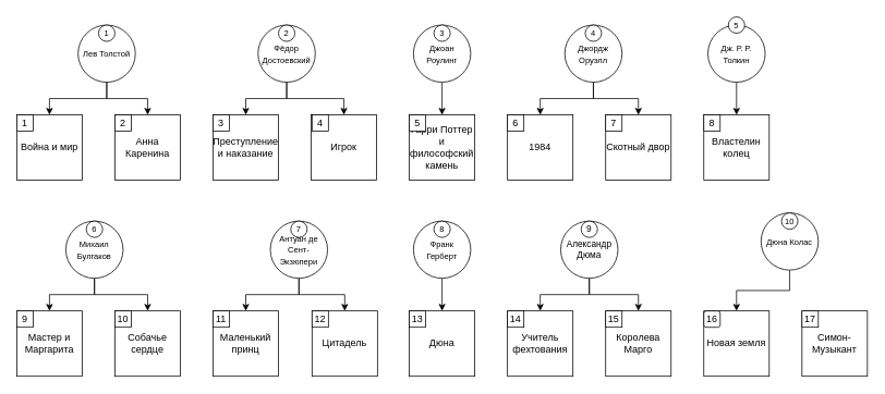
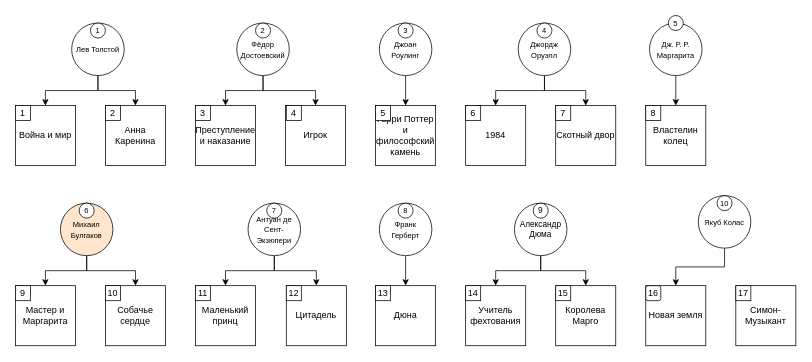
  <mxCell id="0" />
  <mxCell id="1" parent="0" />
  <mxCell id="2" style="edgeStyle=orthogonalEdgeStyle;rounded=0;orthogonalLoop=1;jettySize=auto;html=1;" edge="1" parent="1" source="4" target="38"><mxGeometry relative="1" as="geometry" /></mxCell>
  <mxCell id="3" style="edgeStyle=orthogonalEdgeStyle;rounded=0;orthogonalLoop=1;jettySize=auto;html=1;" edge="1" parent="1" source="4" target="40"><mxGeometry relative="1" as="geometry" /></mxCell>
  <mxCell id="4" value="&lt;font style=&quot;font-size: 10px;&quot;&gt;Лев Толстой&lt;/font&gt;" style="ellipse;whiteSpace=wrap;html=1;aspect=fixed;" vertex="1" parent="1"><mxGeometry x="95" y="30" width="70" height="70" as="geometry" /></mxCell>
  <mxCell id="5" value="&lt;font style=&quot;font-size: 10px;&quot;&gt;1&lt;/font&gt;" style="ellipse;whiteSpace=wrap;html=1;aspect=fixed;" vertex="1" parent="1"><mxGeometry x="120" y="30" width="20" height="20" as="geometry" /></mxCell>
  <mxCell id="6" style="edgeStyle=orthogonalEdgeStyle;rounded=0;orthogonalLoop=1;jettySize=auto;html=1;" edge="1" parent="1" source="8" target="48"><mxGeometry relative="1" as="geometry" /></mxCell>
  <mxCell id="7" style="edgeStyle=orthogonalEdgeStyle;rounded=0;orthogonalLoop=1;jettySize=auto;html=1;" edge="1" parent="1" source="8" target="56"><mxGeometry relative="1" as="geometry" /></mxCell>
  <mxCell id="8" value="&lt;font style=&quot;font-size: 10px;&quot;&gt;Фёдор Достоевский&lt;/font&gt;" style="ellipse;whiteSpace=wrap;html=1;aspect=fixed;" vertex="1" parent="1"><mxGeometry x="315" y="30" width="70" height="70" as="geometry" /></mxCell>
  <mxCell id="9" value="&lt;font style=&quot;font-size: 10px;&quot;&gt;2&lt;/font&gt;" style="ellipse;whiteSpace=wrap;html=1;aspect=fixed;" vertex="1" parent="1"><mxGeometry x="340" y="30" width="20" height="20" as="geometry" /></mxCell>
  <mxCell id="10" style="edgeStyle=orthogonalEdgeStyle;rounded=0;orthogonalLoop=1;jettySize=auto;html=1;" edge="1" parent="1" source="11" target="42"><mxGeometry relative="1" as="geometry" /></mxCell>
  <mxCell id="11" value="&lt;span style=&quot;font-size: 10px;&quot;&gt;Джоан Роулинг&lt;/span&gt;" style="ellipse;whiteSpace=wrap;html=1;aspect=fixed;" vertex="1" parent="1"><mxGeometry x="505" y="30" width="70" height="70" as="geometry" /></mxCell>
  <mxCell id="12" value="&lt;font style=&quot;font-size: 10px;&quot;&gt;3&lt;/font&gt;" style="ellipse;whiteSpace=wrap;html=1;aspect=fixed;" vertex="1" parent="1"><mxGeometry x="530" y="30" width="20" height="20" as="geometry" /></mxCell>
  <mxCell id="13" style="edgeStyle=orthogonalEdgeStyle;rounded=0;orthogonalLoop=1;jettySize=auto;html=1;" edge="1" parent="1" source="15" target="44"><mxGeometry relative="1" as="geometry" /></mxCell>
  <mxCell id="14" style="edgeStyle=orthogonalEdgeStyle;rounded=0;orthogonalLoop=1;jettySize=auto;html=1;" edge="1" parent="1" source="15" target="46"><mxGeometry relative="1" as="geometry" /></mxCell>
  <mxCell id="15" value="&lt;span style=&quot;font-size: 10px;&quot;&gt;Джордж Оруэлл&lt;/span&gt;" style="ellipse;whiteSpace=wrap;html=1;aspect=fixed;" vertex="1" parent="1"><mxGeometry x="690" y="30" width="70" height="70" as="geometry" /></mxCell>
  <mxCell id="16" value="&lt;font style=&quot;font-size: 10px;&quot;&gt;4&lt;/font&gt;" style="ellipse;whiteSpace=wrap;html=1;aspect=fixed;" vertex="1" parent="1"><mxGeometry x="715" y="30" width="20" height="20" as="geometry" /></mxCell>
  <mxCell id="17" style="edgeStyle=orthogonalEdgeStyle;rounded=0;orthogonalLoop=1;jettySize=auto;html=1;" edge="1" parent="1" source="18" target="52"><mxGeometry relative="1" as="geometry" /></mxCell>
- <mxCell id="18" value="&lt;span style=&quot;font-size: 10px;&quot;&gt;Дж. Р. Р. Толкин&lt;/span&gt;" style="ellipse;whiteSpace=wrap;html=1;aspect=fixed;" vertex="1" parent="1"><mxGeometry x="865" y="30" width="70" height="70" as="geometry" /></mxCell>
+ <mxCell id="18" value="&lt;span style=&quot;font-size: 10px;&quot;&gt;Дж. Р. Р. Маргарита&lt;/span&gt;" style="ellipse;whiteSpace=wrap;html=1;aspect=fixed;" vertex="1" parent="1"><mxGeometry x="865" y="30" width="70" height="70" as="geometry" /></mxCell>
  <mxCell id="19" value="&lt;font style=&quot;font-size: 10px;&quot;&gt;5&lt;/font&gt;" style="ellipse;whiteSpace=wrap;html=1;aspect=fixed;" vertex="1" parent="1"><mxGeometry x="890" y="20" width="20" height="20" as="geometry" /></mxCell>
  <mxCell id="20" style="edgeStyle=orthogonalEdgeStyle;rounded=0;orthogonalLoop=1;jettySize=auto;html=1;" edge="1" parent="1" source="22" target="58"><mxGeometry relative="1" as="geometry" /></mxCell>
  <mxCell id="21" style="edgeStyle=orthogonalEdgeStyle;rounded=0;orthogonalLoop=1;jettySize=auto;html=1;" edge="1" parent="1" source="22" target="60"><mxGeometry relative="1" as="geometry" /></mxCell>
  <mxCell id="22" value="&lt;span style=&quot;font-size: 10px;&quot;&gt;Антуан де Сент-Экзюпери&lt;/span&gt;" style="ellipse;whiteSpace=wrap;html=1;aspect=fixed;" vertex="1" parent="1"><mxGeometry x="330" y="270" width="70" height="70" as="geometry" /></mxCell>
  <mxCell id="23" value="&lt;font style=&quot;font-size: 10px;&quot;&gt;7&lt;/font&gt;" style="ellipse;whiteSpace=wrap;html=1;aspect=fixed;" vertex="1" parent="1"><mxGeometry x="355" y="270" width="20" height="20" as="geometry" /></mxCell>
  <mxCell id="24" style="edgeStyle=orthogonalEdgeStyle;rounded=0;orthogonalLoop=1;jettySize=auto;html=1;" edge="1" parent="1" source="25" target="62"><mxGeometry relative="1" as="geometry" /></mxCell>
  <mxCell id="25" value="&lt;span style=&quot;font-size: 10px;&quot;&gt;Франк Герберт&lt;/span&gt;" style="ellipse;whiteSpace=wrap;html=1;aspect=fixed;" vertex="1" parent="1"><mxGeometry x="505" y="270" width="70" height="70" as="geometry" /></mxCell>
  <mxCell id="26" value="&lt;font style=&quot;font-size: 10px;&quot;&gt;8&lt;/font&gt;" style="ellipse;whiteSpace=wrap;html=1;aspect=fixed;" vertex="1" parent="1"><mxGeometry x="530" y="270" width="20" height="20" as="geometry" /></mxCell>
  <mxCell id="27" style="edgeStyle=orthogonalEdgeStyle;rounded=0;orthogonalLoop=1;jettySize=auto;html=1;" edge="1" parent="1" source="29" target="64"><mxGeometry relative="1" as="geometry" /></mxCell>
  <mxCell id="28" style="edgeStyle=orthogonalEdgeStyle;rounded=0;orthogonalLoop=1;jettySize=auto;html=1;" edge="1" parent="1" source="29" target="66"><mxGeometry relative="1" as="geometry" /></mxCell>
  <mxCell id="29" value="Александр Дюма" style="ellipse;whiteSpace=wrap;html=1;aspect=fixed;fontSize=11;" vertex="1" parent="1"><mxGeometry x="685" y="270" width="70" height="70" as="geometry" /></mxCell>
  <mxCell id="30" value="&lt;font style=&quot;font-size: 11px;&quot;&gt;9&lt;/font&gt;" style="ellipse;whiteSpace=wrap;html=1;aspect=fixed;fontSize=11;" vertex="1" parent="1"><mxGeometry x="710" y="270" width="20" height="20" as="geometry" /></mxCell>
  <mxCell id="31" style="edgeStyle=orthogonalEdgeStyle;rounded=0;orthogonalLoop=1;jettySize=auto;html=1;" edge="1" parent="1" source="33" target="50"><mxGeometry relative="1" as="geometry" /></mxCell>
  <mxCell id="32" style="edgeStyle=orthogonalEdgeStyle;rounded=0;orthogonalLoop=1;jettySize=auto;html=1;" edge="1" parent="1" source="33" target="54"><mxGeometry relative="1" as="geometry" /></mxCell>
- <mxCell id="33" value="&lt;span style=&quot;font-size: 10px;&quot;&gt;Михаил Булгаков&lt;/span&gt;" style="ellipse;whiteSpace=wrap;html=1;aspect=fixed;" vertex="1" parent="1"><mxGeometry x="80" y="270" width="70" height="70" as="geometry" /></mxCell>
+ <mxCell id="33" value="&lt;span style=&quot;font-size: 10px;&quot;&gt;Михаил Булгаков&lt;/span&gt;" style="ellipse;whiteSpace=wrap;html=1;aspect=fixed;fillColor=#ffe6cc;" vertex="1" parent="1"><mxGeometry x="80" y="270" width="70" height="70" as="geometry" /></mxCell>
  <mxCell id="34" value="&lt;font style=&quot;font-size: 10px;&quot;&gt;6&lt;/font&gt;" style="ellipse;whiteSpace=wrap;html=1;aspect=fixed;" vertex="1" parent="1"><mxGeometry x="105" y="270" width="20" height="20" as="geometry" /></mxCell>
  <mxCell id="35" style="edgeStyle=orthogonalEdgeStyle;rounded=0;orthogonalLoop=1;jettySize=auto;html=1;" edge="1" parent="1" source="36" target="68"><mxGeometry relative="1" as="geometry" /></mxCell>
- <mxCell id="36" value="&lt;font style=&quot;font-size: 10px;&quot;&gt;Дюна Колас&lt;/font&gt;" style="ellipse;whiteSpace=wrap;html=1;aspect=fixed;" vertex="1" parent="1"><mxGeometry x="930" y="260" width="70" height="70" as="geometry" /></mxCell>
+ <mxCell id="36" value="&lt;font style=&quot;font-size: 10px;&quot;&gt;Якуб Колас&lt;/font&gt;" style="ellipse;whiteSpace=wrap;html=1;aspect=fixed;" vertex="1" parent="1"><mxGeometry x="930" y="260" width="70" height="70" as="geometry" /></mxCell>
  <mxCell id="37" value="&lt;font style=&quot;font-size: 10px;&quot;&gt;10&lt;/font&gt;" style="ellipse;whiteSpace=wrap;html=1;aspect=fixed;" vertex="1" parent="1"><mxGeometry x="955" y="260" width="20" height="20" as="geometry" /></mxCell>
  <mxCell id="38" value="Война и мир" style="whiteSpace=wrap;html=1;aspect=fixed;" vertex="1" parent="1"><mxGeometry y="140" width="80" height="80" as="geometry" x="20" /></mxCell>
  <mxCell id="39" value="1" style="whiteSpace=wrap;html=1;aspect=fixed;" vertex="1" parent="1"><mxGeometry y="140" width="20" height="20" as="geometry" x="20" /></mxCell>
  <mxCell id="40" value="Анна Каренина" style="whiteSpace=wrap;html=1;aspect=fixed;" vertex="1" parent="1"><mxGeometry x="140" y="140" width="80" height="80" as="geometry" /></mxCell>
  <mxCell id="41" value="2" style="whiteSpace=wrap;html=1;aspect=fixed;" vertex="1" parent="1"><mxGeometry x="140" y="140" width="20" height="20" as="geometry" /></mxCell>
  <mxCell id="42" value="Гарри Поттер и философский камень" style="whiteSpace=wrap;html=1;aspect=fixed;" vertex="1" parent="1"><mxGeometry x="500" y="140" width="80" height="80" as="geometry" /></mxCell>
  <mxCell id="43" value="5" style="whiteSpace=wrap;html=1;aspect=fixed;" vertex="1" parent="1"><mxGeometry x="500" y="140" width="20" height="20" as="geometry" /></mxCell>
  <mxCell id="44" value="1984" style="whiteSpace=wrap;html=1;aspect=fixed;" vertex="1" parent="1"><mxGeometry x="620" y="140" width="80" height="80" as="geometry" /></mxCell>
  <mxCell id="45" value="6" style="whiteSpace=wrap;html=1;aspect=fixed;" vertex="1" parent="1"><mxGeometry x="620" y="140" width="20" height="20" as="geometry" /></mxCell>
  <mxCell id="46" value="Скотный двор" style="whiteSpace=wrap;html=1;aspect=fixed;" vertex="1" parent="1"><mxGeometry x="740" y="140" width="80" height="80" as="geometry" /></mxCell>
  <mxCell id="47" value="7" style="whiteSpace=wrap;html=1;aspect=fixed;" vertex="1" parent="1"><mxGeometry x="740" y="140" width="20" height="20" as="geometry" /></mxCell>
  <mxCell id="48" value="Преступление и наказание" style="whiteSpace=wrap;html=1;aspect=fixed;" vertex="1" parent="1"><mxGeometry x="260" y="140" width="80" height="80" as="geometry" /></mxCell>
  <mxCell id="49" value="3" style="whiteSpace=wrap;html=1;aspect=fixed;" vertex="1" parent="1"><mxGeometry x="260" y="140" width="20" height="20" as="geometry" /></mxCell>
  <mxCell id="50" value="Мастер и Маргарита" style="whiteSpace=wrap;html=1;aspect=fixed;" vertex="1" parent="1"><mxGeometry y="380" width="80" height="80" as="geometry" x="20" /></mxCell>
  <mxCell id="51" value="9" style="whiteSpace=wrap;html=1;aspect=fixed;" vertex="1" parent="1"><mxGeometry y="380" width="20" height="20" as="geometry" x="20" /></mxCell>
  <mxCell id="52" value="Властелин колец" style="whiteSpace=wrap;html=1;aspect=fixed;" vertex="1" parent="1"><mxGeometry x="860" y="140" width="80" height="80" as="geometry" /></mxCell>
  <mxCell id="53" value="8" style="whiteSpace=wrap;html=1;aspect=fixed;" vertex="1" parent="1"><mxGeometry x="860" y="140" width="20" height="20" as="geometry" /></mxCell>
  <mxCell id="54" value="Собачье сердце" style="whiteSpace=wrap;html=1;aspect=fixed;" vertex="1" parent="1"><mxGeometry x="140" y="380" width="80" height="80" as="geometry" /></mxCell>
  <mxCell id="55" value="10" style="whiteSpace=wrap;html=1;aspect=fixed;" vertex="1" parent="1"><mxGeometry x="140" y="380" width="20" height="20" as="geometry" /></mxCell>
  <mxCell id="56" value="Игрок" style="whiteSpace=wrap;html=1;aspect=fixed;" vertex="1" parent="1"><mxGeometry x="380" y="140" width="80" height="80" as="geometry" /></mxCell>
  <mxCell id="57" value="4" style="whiteSpace=wrap;html=1;aspect=fixed;" vertex="1" parent="1"><mxGeometry x="381" y="140" width="20" height="20" as="geometry" /></mxCell>
  <mxCell id="58" value="Маленький принц" style="whiteSpace=wrap;html=1;aspect=fixed;" vertex="1" parent="1"><mxGeometry x="260" y="380" width="80" height="80" as="geometry" /></mxCell>
  <mxCell id="59" value="11" style="whiteSpace=wrap;html=1;aspect=fixed;" vertex="1" parent="1"><mxGeometry x="260" y="380" width="20" height="20" as="geometry" /></mxCell>
  <mxCell id="60" value="Цитадель" style="whiteSpace=wrap;html=1;aspect=fixed;" vertex="1" parent="1"><mxGeometry x="381" y="380" width="80" height="80" as="geometry" /></mxCell>
  <mxCell id="61" value="12" style="whiteSpace=wrap;html=1;aspect=fixed;" vertex="1" parent="1"><mxGeometry x="381" y="380" width="20" height="20" as="geometry" /></mxCell>
  <mxCell id="62" value="Дюна" style="whiteSpace=wrap;html=1;aspect=fixed;" vertex="1" parent="1"><mxGeometry x="500" y="380" width="80" height="80" as="geometry" /></mxCell>
  <mxCell id="63" value="13" style="whiteSpace=wrap;html=1;aspect=fixed;" vertex="1" parent="1"><mxGeometry x="500" y="380" width="20" height="20" as="geometry" /></mxCell>
  <mxCell id="64" value="Учитель фехтования" style="whiteSpace=wrap;html=1;aspect=fixed;" vertex="1" parent="1"><mxGeometry x="620" y="380" width="80" height="80" as="geometry" /></mxCell>
  <mxCell id="65" value="14" style="whiteSpace=wrap;html=1;aspect=fixed;" vertex="1" parent="1"><mxGeometry x="620" y="380" width="20" height="20" as="geometry" /></mxCell>
  <mxCell id="66" value="Королева Марго" style="whiteSpace=wrap;html=1;aspect=fixed;" vertex="1" parent="1"><mxGeometry x="740" y="380" width="80" height="80" as="geometry" /></mxCell>
  <mxCell id="67" value="15" style="whiteSpace=wrap;html=1;aspect=fixed;" vertex="1" parent="1"><mxGeometry x="740" y="380" width="20" height="20" as="geometry" /></mxCell>
  <mxCell id="68" value="Новая земля" style="whiteSpace=wrap;html=1;aspect=fixed;" vertex="1" parent="1"><mxGeometry x="860" y="380" width="80" height="80" as="geometry" /></mxCell>
  <mxCell id="69" value="16" style="whiteSpace=wrap;html=1;aspect=fixed;rounded=1;" vertex="1" parent="1"><mxGeometry x="860" y="380" width="20" height="20" as="geometry" /></mxCell>
  <mxCell id="70" value="Симон-Музыкант" style="whiteSpace=wrap;html=1;aspect=fixed;" vertex="1" parent="1"><mxGeometry x="980" y="380" width="80" height="80" as="geometry" /></mxCell>
  <mxCell id="71" value="17" style="whiteSpace=wrap;html=1;aspect=fixed;" vertex="1" parent="1"><mxGeometry x="980" y="380" width="20" height="20" as="geometry" /></mxCell>
